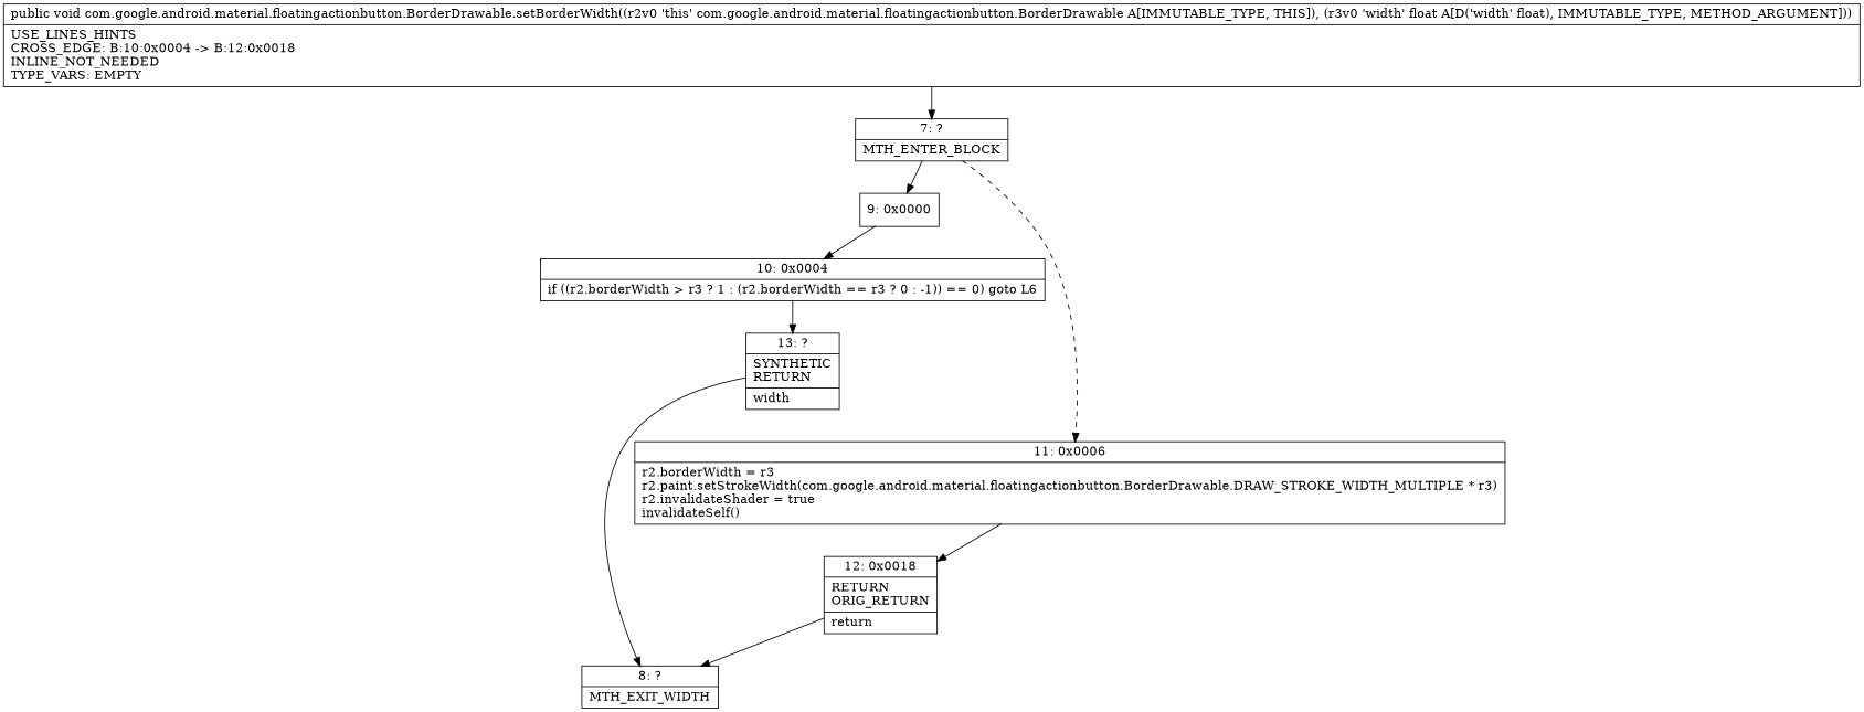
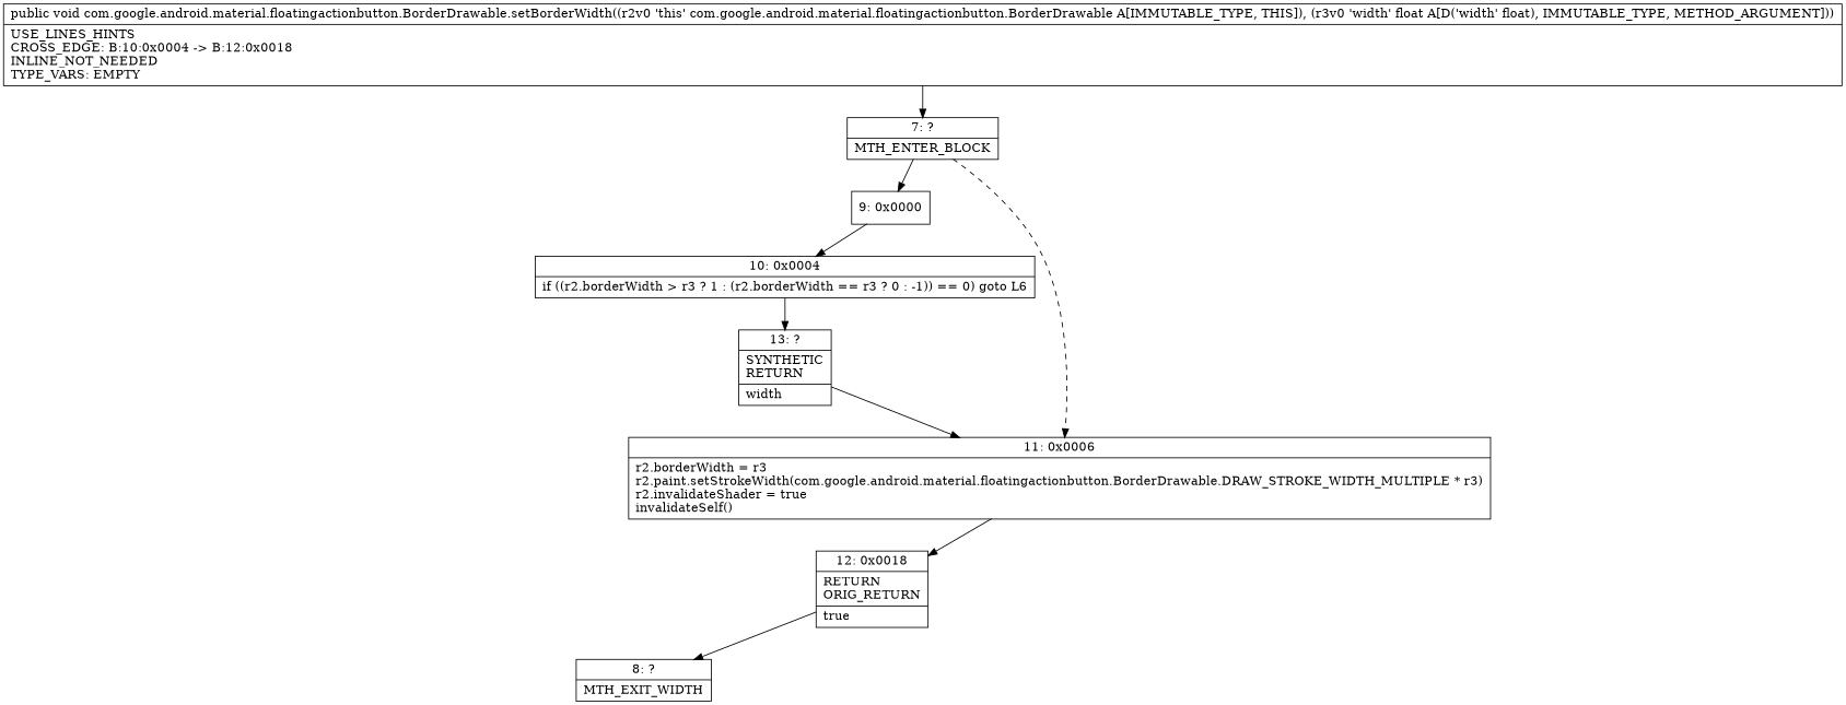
  digraph {
    node [shape=record]
    n1 [label="{7\:\ ?|MTH_ENTER_BLOCK\l}"]
    n2 [label="{9\:\ 0x0000}"]
    n3 [label="{11\:\ 0x0006|r2.borderWidth = r3\lr2.paint.setStrokeWidth(com.google.android.material.floatingactionbutton.BorderDrawable.DRAW_STROKE_WIDTH_MULTIPLE * r3)\lr2.invalidateShader = true\linvalidateSelf()\l}"]
    n4 [label="{10\:\ 0x0004|if ((r2.borderWidth \> r3 ? 1 : (r2.borderWidth == r3 ? 0 : \-1)) == 0) goto L6\l}"]
    n5 [label="{13\:\ ?|SYNTHETIC\lRETURN\l|width\l}"]
-   n6 [label="{12\:\ 0x0018|RETURN\lORIG_RETURN\l|return\l}"]
+   n6 [label="{12\:\ 0x0018|RETURN\lORIG_RETURN\l|true\l}"]
    n7 [label="{8\:\ ?|MTH_EXIT_WIDTH\l}"]
    n8 [label="{public void com.google.android.material.floatingactionbutton.BorderDrawable.setBorderWidth((r2v0 'this' com.google.android.material.floatingactionbutton.BorderDrawable A[IMMUTABLE_TYPE, THIS]), (r3v0 'width' float A[D('width' float), IMMUTABLE_TYPE, METHOD_ARGUMENT]))  | USE_LINES_HINTS\lCROSS_EDGE: B:10:0x0004 \-\> B:12:0x0018\lINLINE_NOT_NEEDED\lTYPE_VARS: EMPTY\l}"]
    n1 -> n2
    n1 -> n3 [style=dashed]
    n2 -> n4
    n3 -> n6
    n4 -> n5
-   n5 -> n7
+   n5 -> n3
    n6 -> n7
    n8 -> n1
  }
